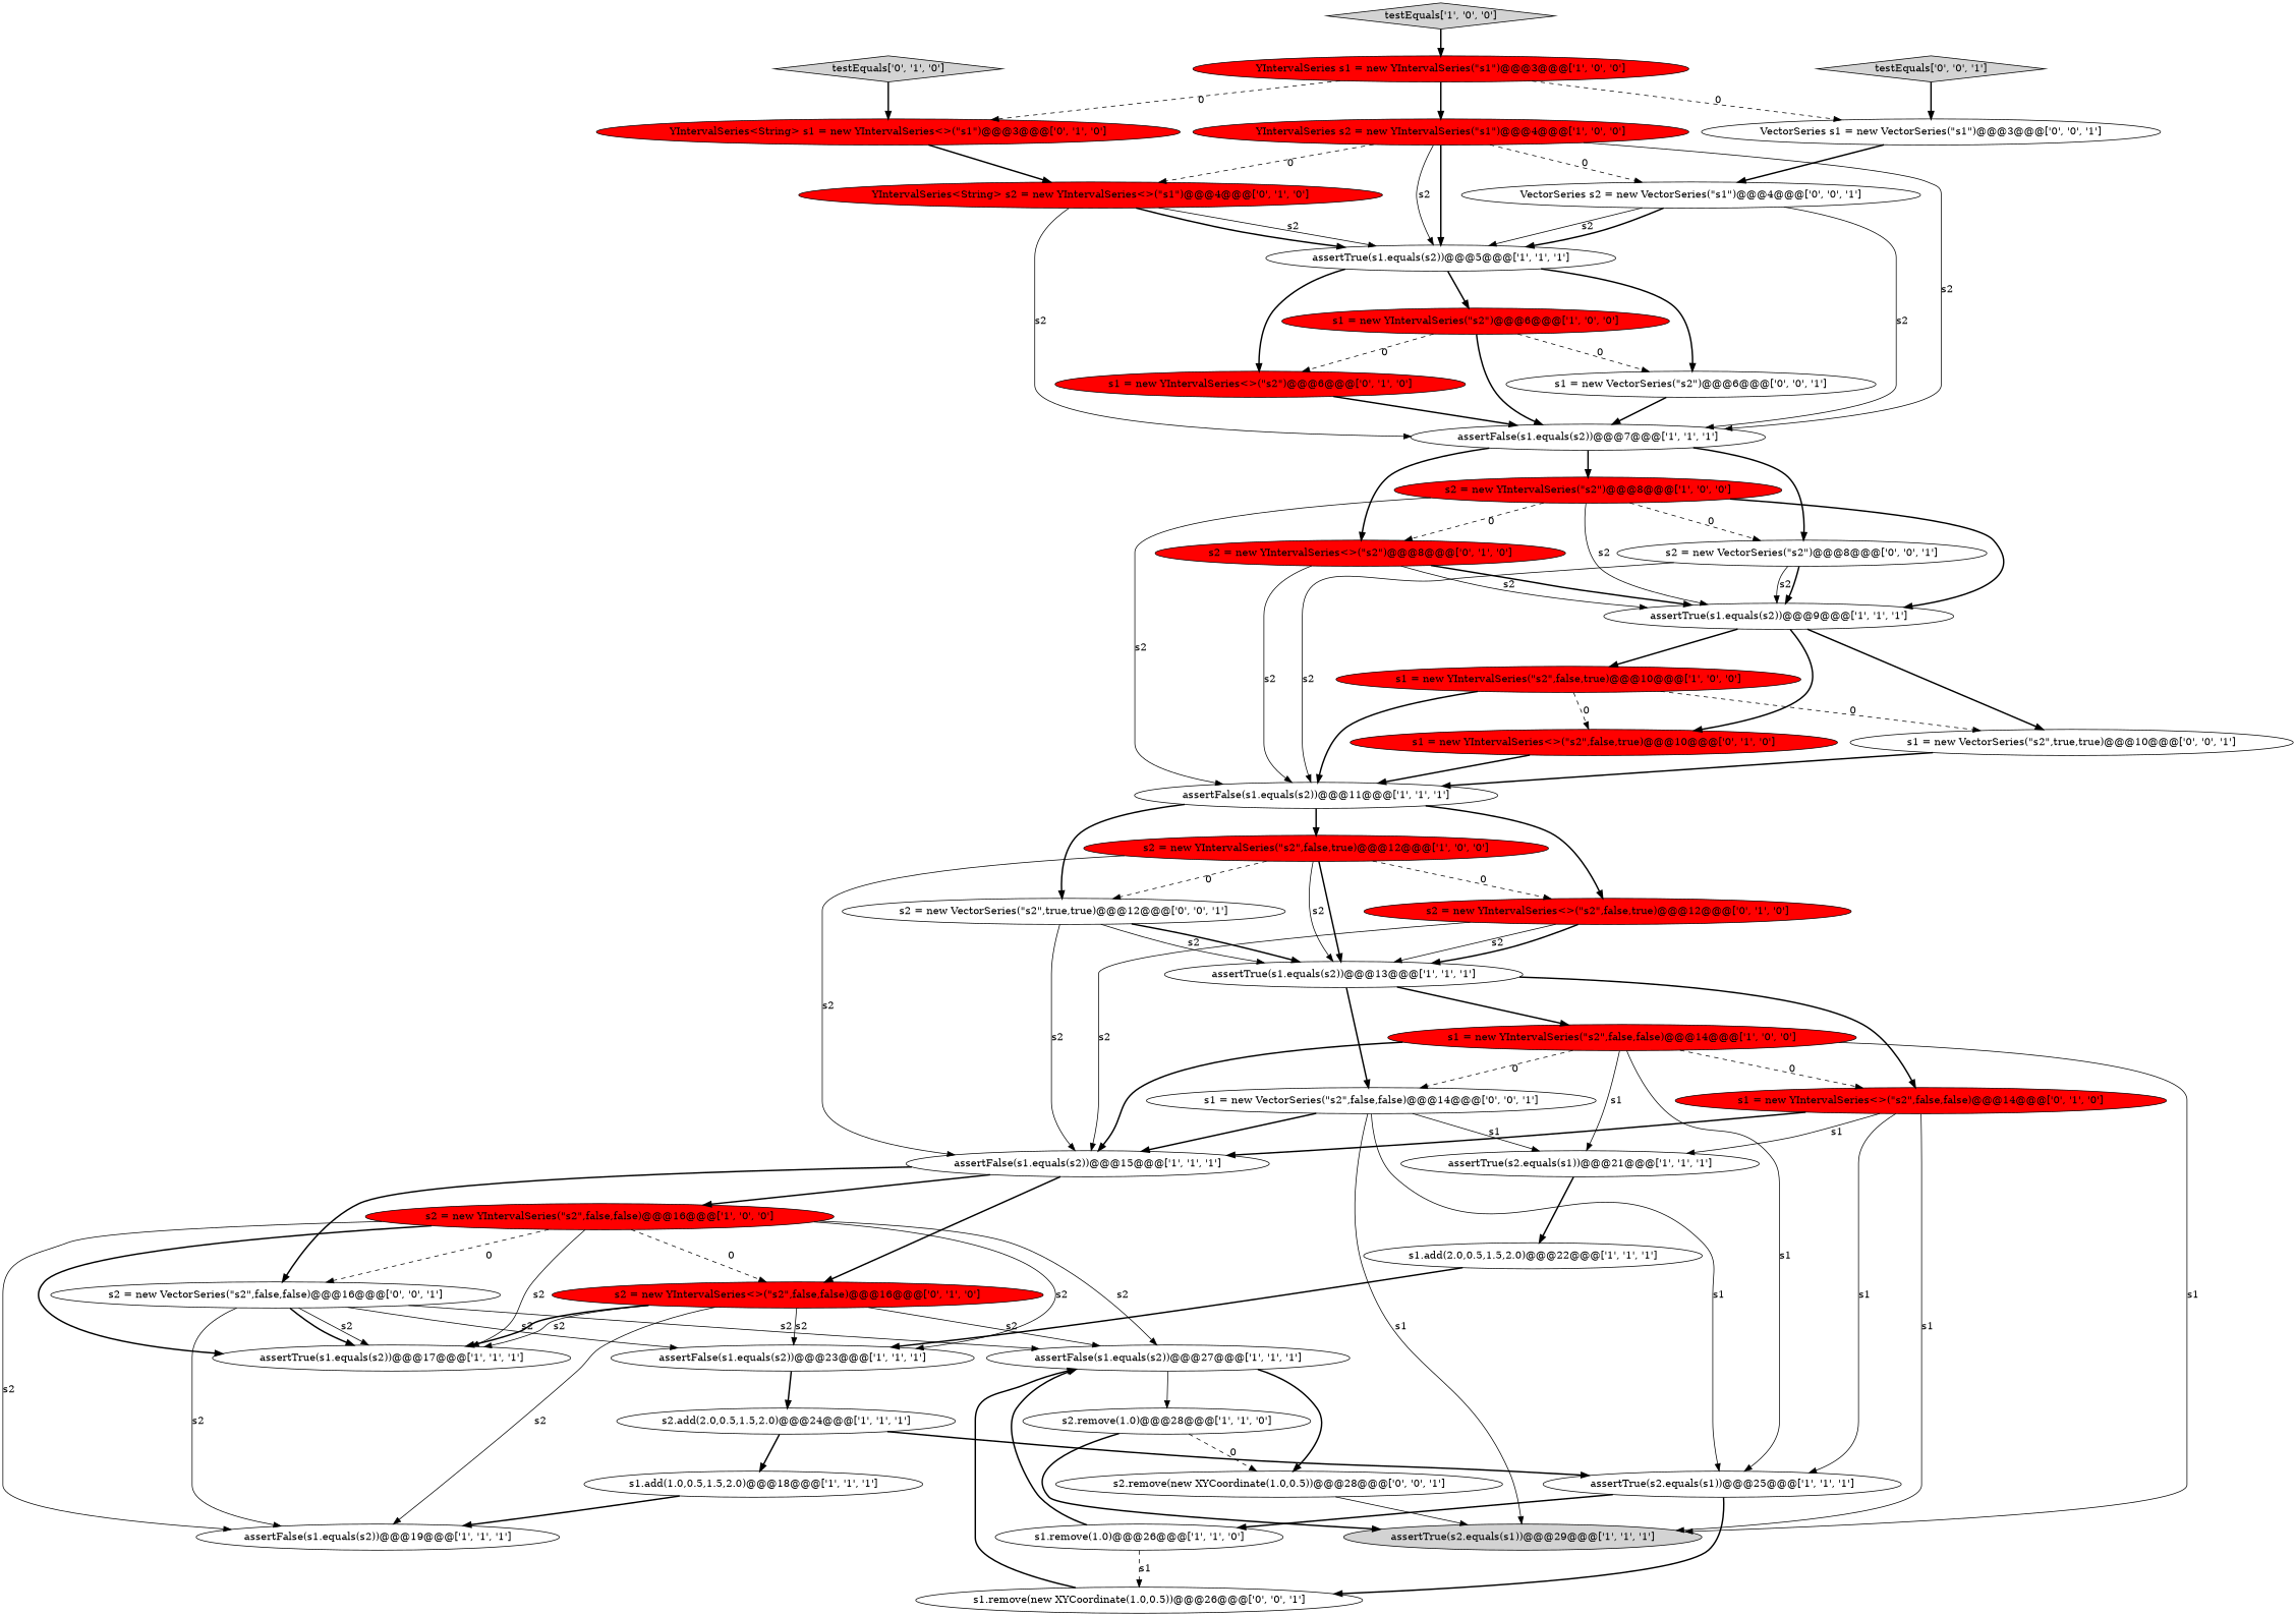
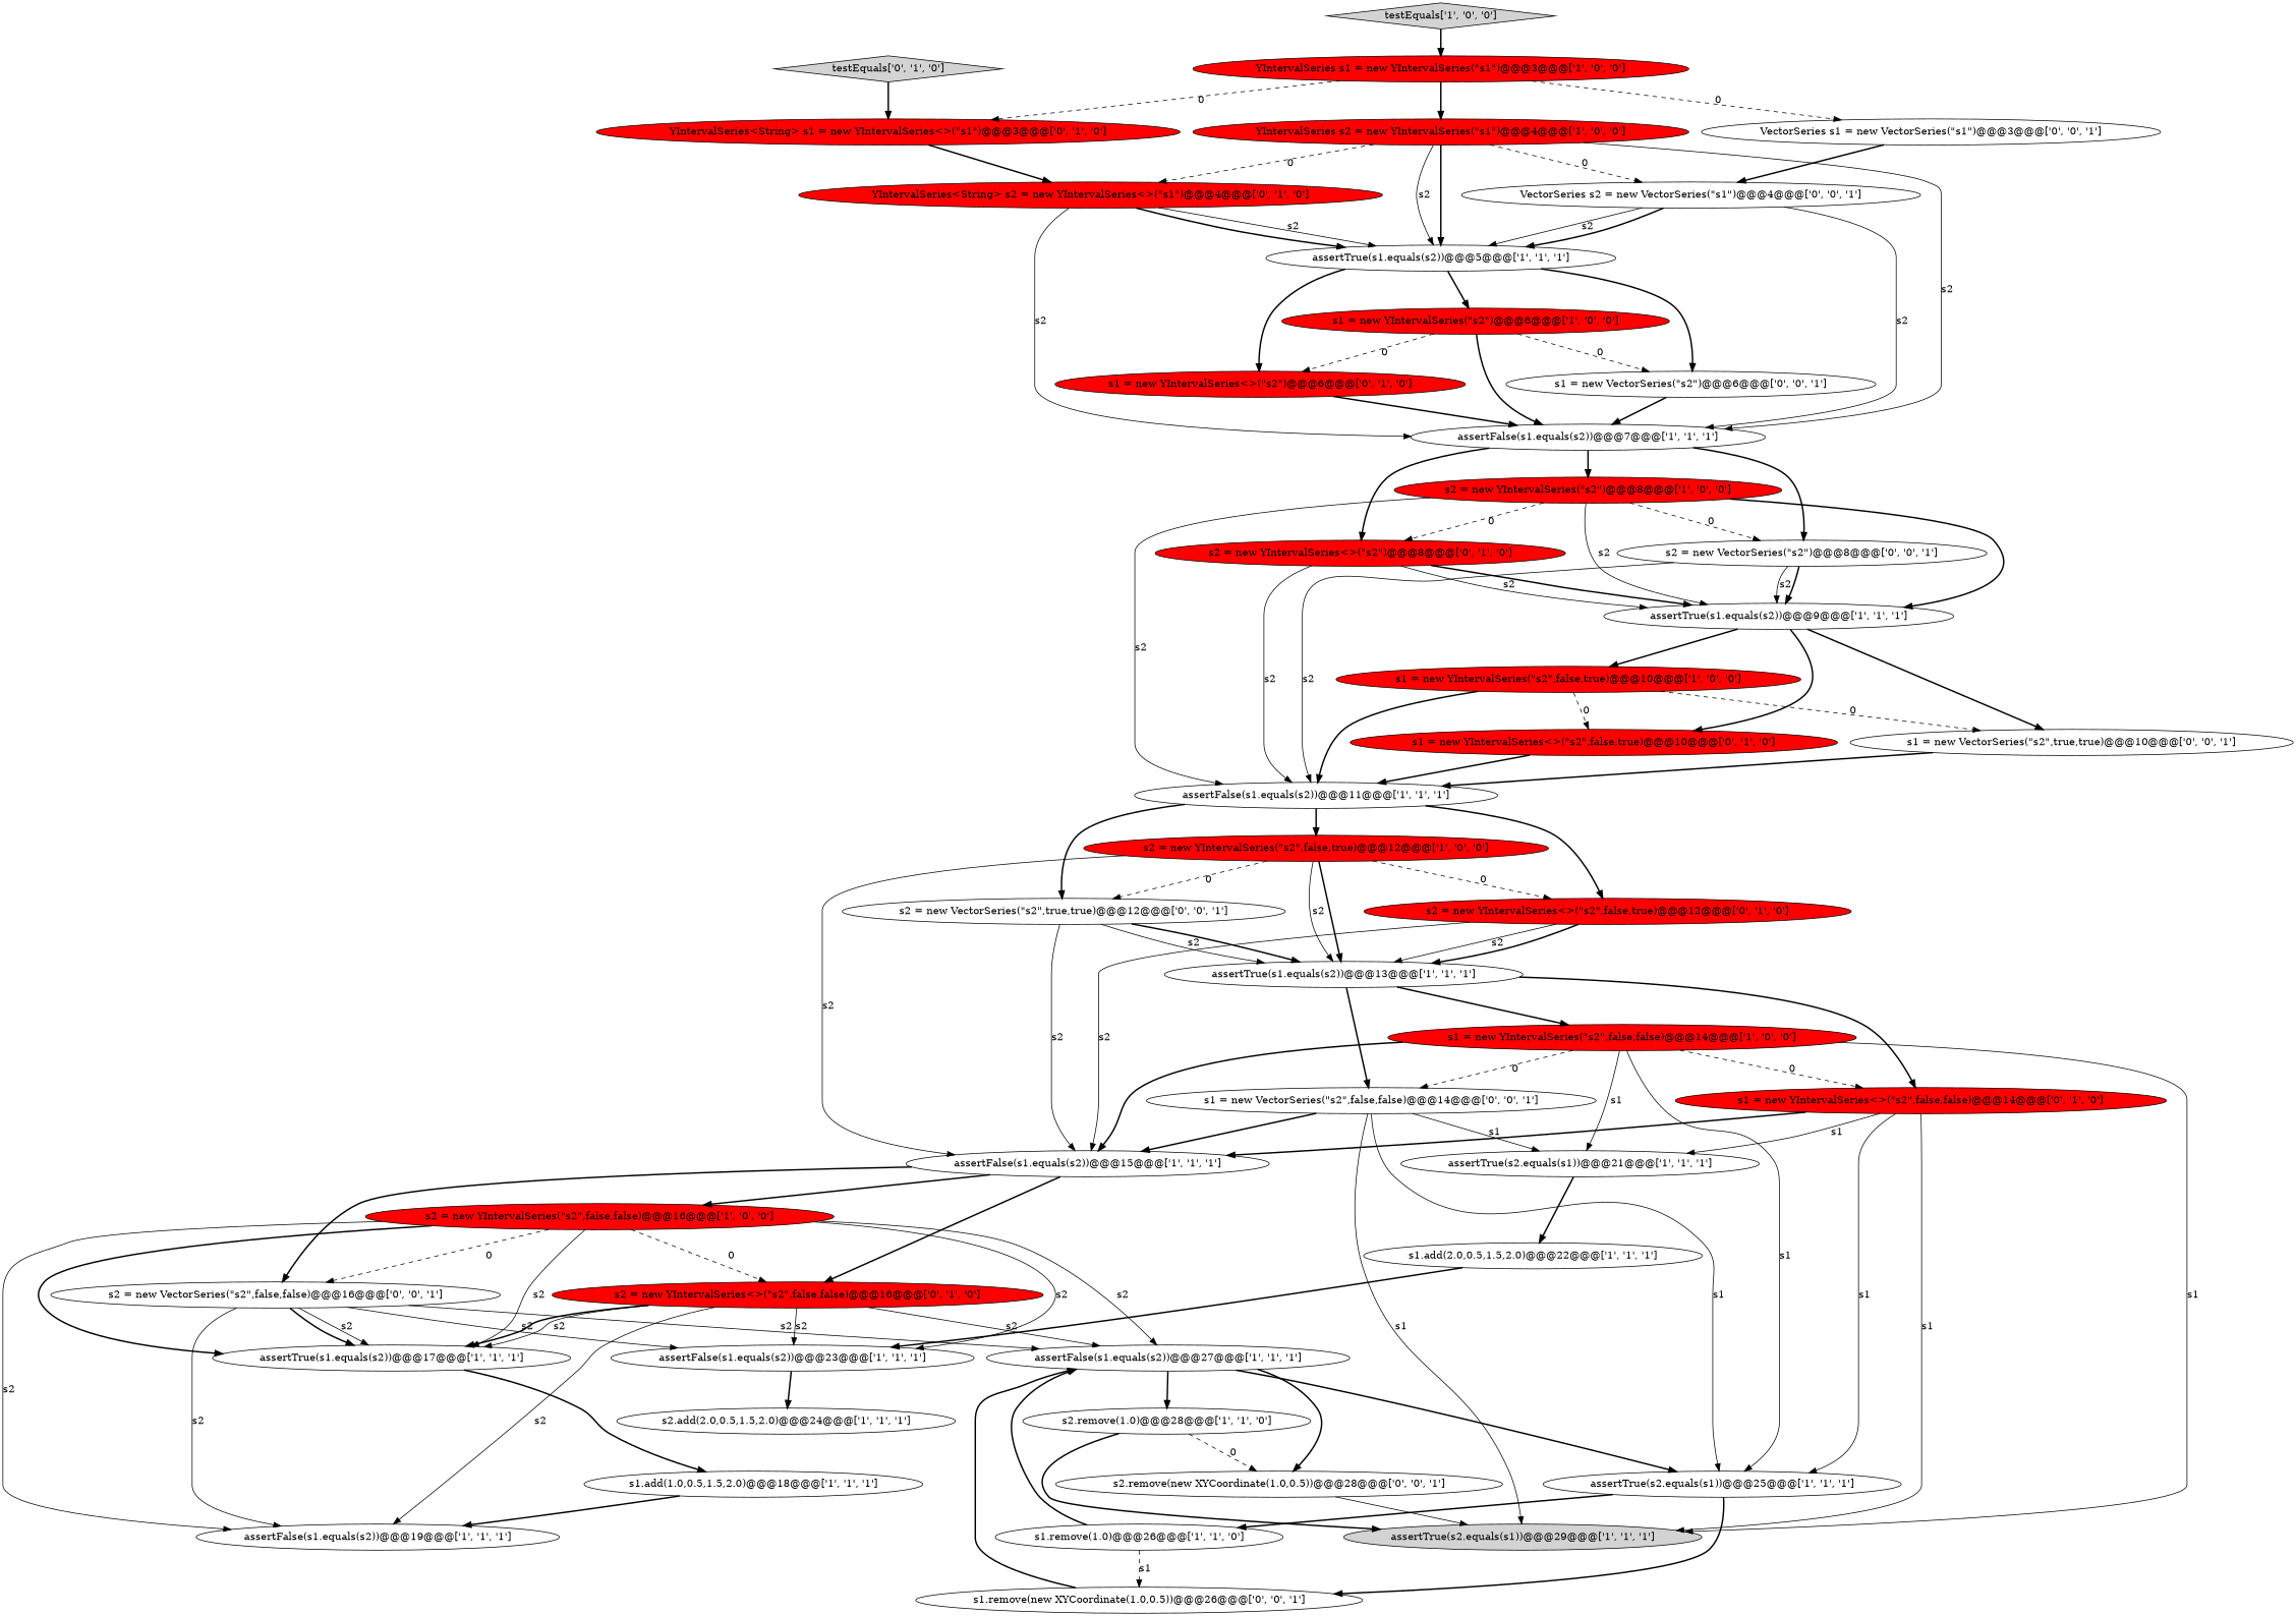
  digraph {
    node [fillcolor=white shape=ellipse style=filled]
    edge [style=bold]
    n1 [label="s1.add(1.0,0.5,1.5,2.0)@@@18@@@['1', '1', '1']"]
    n2 [label="assertFalse(s1.equals(s2))@@@19@@@['1', '1', '1']"]
    n3 [label="s2.remove(1.0)@@@28@@@['1', '1', '0']"]
    n4 [fillcolor=lightgray label="assertTrue(s2.equals(s1))@@@29@@@['1', '1', '1']"]
    n5 [label="s2.remove(new XYCoordinate(1.0,0.5))@@@28@@@['0', '0', '1']"]
    n6 [fillcolor=red label="s1 = new YIntervalSeries<>(\"s2\")@@@6@@@['0', '1', '0']"]
    n7 [label="assertFalse(s1.equals(s2))@@@7@@@['1', '1', '1']"]
    n8 [label="s2 = new VectorSeries(\"s2\")@@@8@@@['0', '0', '1']"]
    n9 [fillcolor=red label="s2 = new YIntervalSeries<>(\"s2\")@@@8@@@['0', '1', '0']"]
    n10 [fillcolor=red label="s2 = new YIntervalSeries(\"s2\")@@@8@@@['1', '0', '0']"]
    n11 [label="s1 = new VectorSeries(\"s2\")@@@6@@@['0', '0', '1']"]
    n12 [label="s2.add(2.0,0.5,1.5,2.0)@@@24@@@['1', '1', '1']"]
    n13 [label="assertTrue(s2.equals(s1))@@@25@@@['1', '1', '1']"]
    n14 [label="s1.remove(new XYCoordinate(1.0,0.5))@@@26@@@['0', '0', '1']"]
    n15 [label="s1.remove(1.0)@@@26@@@['1', '1', '0']"]
    n16 [label="assertTrue(s1.equals(s2))@@@13@@@['1', '1', '1']"]
    n17 [fillcolor=red label="s1 = new YIntervalSeries(\"s2\",false,false)@@@14@@@['1', '0', '0']"]
    n18 [label="s1 = new VectorSeries(\"s2\",false,false)@@@14@@@['0', '0', '1']"]
    n19 [fillcolor=red label="s1 = new YIntervalSeries<>(\"s2\",false,false)@@@14@@@['0', '1', '0']"]
    n20 [label="assertFalse(s1.equals(s2))@@@15@@@['1', '1', '1']"]
    n21 [label="assertTrue(s2.equals(s1))@@@21@@@['1', '1', '1']"]
    n22 [label="assertFalse(s1.equals(s2))@@@27@@@['1', '1', '1']"]
    n23 [fillcolor=red label="s2 = new YIntervalSeries<>(\"s2\",false,false)@@@16@@@['0', '1', '0']"]
    n24 [label="s2 = new VectorSeries(\"s2\",false,false)@@@16@@@['0', '0', '1']"]
    n25 [fillcolor=red label="s2 = new YIntervalSeries(\"s2\",false,false)@@@16@@@['1', '0', '0']"]
    n26 [label="s1.add(2.0,0.5,1.5,2.0)@@@22@@@['1', '1', '1']"]
    n27 [fillcolor=red label="YIntervalSeries s2 = new YIntervalSeries(\"s1\")@@@4@@@['1', '0', '0']"]
    n28 [label="VectorSeries s2 = new VectorSeries(\"s1\")@@@4@@@['0', '0', '1']"]
    n29 [label="assertTrue(s1.equals(s2))@@@5@@@['1', '1', '1']"]
    n30 [fillcolor=red label="YIntervalSeries<String> s2 = new YIntervalSeries<>(\"s1\")@@@4@@@['0', '1', '0']"]
    n31 [fillcolor=red label="s1 = new YIntervalSeries(\"s2\")@@@6@@@['1', '0', '0']"]
    n32 [label="assertFalse(s1.equals(s2))@@@23@@@['1', '1', '1']"]
    n33 [label="assertTrue(s1.equals(s2))@@@17@@@['1', '1', '1']"]
    n34 [label="assertFalse(s1.equals(s2))@@@11@@@['1', '1', '1']"]
    n35 [label="assertTrue(s1.equals(s2))@@@9@@@['1', '1', '1']"]
    n36 [fillcolor=red label="s2 = new YIntervalSeries(\"s2\",false,true)@@@12@@@['1', '0', '0']"]
    n37 [fillcolor=red label="s2 = new YIntervalSeries<>(\"s2\",false,true)@@@12@@@['0', '1', '0']"]
    n38 [label="s2 = new VectorSeries(\"s2\",true,true)@@@12@@@['0', '0', '1']"]
    n39 [fillcolor=red label="s1 = new YIntervalSeries(\"s2\",false,true)@@@10@@@['1', '0', '0']"]
    n40 [label="s1 = new VectorSeries(\"s2\",true,true)@@@10@@@['0', '0', '1']"]
    n41 [fillcolor=red label="s1 = new YIntervalSeries<>(\"s2\",false,true)@@@10@@@['0', '1', '0']"]
    n42 [fillcolor=lightgray label="testEquals['1', '0', '0']" shape=diamond]
    n43 [fillcolor=red label="YIntervalSeries s1 = new YIntervalSeries(\"s1\")@@@3@@@['1', '0', '0']"]
    n44 [label="VectorSeries s1 = new VectorSeries(\"s1\")@@@3@@@['0', '0', '1']"]
    n45 [fillcolor=red label="YIntervalSeries<String> s1 = new YIntervalSeries<>(\"s1\")@@@3@@@['0', '1', '0']"]
-   n46 [fillcolor=lightgray label="testEquals['0', '0', '1']" shape=diamond]
    n47 [fillcolor=lightgray label="testEquals['0', '1', '0']" shape=diamond]
    n1 -> n2
    n3 -> n4
    n3 -> n5 [label=0 style=dashed]
    n5 -> n4 [style=solid]
    n6 -> n7
    n7 -> n8
    n7 -> n9
    n7 -> n10
    n8 -> n34 [label=s2 style=solid]
    n8 -> n35 [label=s2 style=solid]
    n8 -> n35
    n9 -> n34 [label=s2 style=solid]
    n9 -> n35 [label=s2 style=solid]
    n9 -> n35
    n10 -> n8 [label=0 style=dashed]
    n10 -> n9 [label=0 style=dashed]
    n10 -> n34 [label=s2 style=solid]
    n10 -> n35
    n10 -> n35 [label=s2 style=solid]
    n11 -> n7
-   n12 -> n13
+   n22 -> n13
    n13 -> n14
    n13 -> n15
    n14 -> n22
    n15 -> n14 [label=s1 style=dashed]
    n15 -> n22
    n16 -> n17
    n16 -> n18
    n16 -> n19
    n17 -> n4 [label=s1 style=solid]
    n17 -> n13 [label=s1 style=solid]
    n17 -> n18 [label=0 style=dashed]
    n17 -> n19 [label=0 style=dashed]
    n17 -> n20
    n17 -> n21 [label=s1 style=solid]
    n18 -> n4 [label=s1 style=solid]
    n18 -> n13 [label=s1 style=solid]
    n18 -> n20
    n18 -> n21 [label=s1 style=solid]
    n19 -> n4 [label=s1 style=solid]
    n19 -> n13 [label=s1 style=solid]
    n19 -> n20
    n19 -> n21 [label=s1 style=solid]
    n20 -> n23
    n20 -> n24
    n20 -> n25
    n21 -> n26
-   n22 -> n3 [style=solid]
+   n22 -> n3
    n22 -> n5
    n23 -> n2 [label=s2 style=solid]
    n23 -> n22 [label=s2 style=solid]
    n23 -> n32 [label=s2 style=solid]
    n23 -> n33
    n23 -> n33 [label=s2 style=solid]
    n24 -> n2 [label=s2 style=solid]
    n24 -> n22 [label=s2 style=solid]
    n24 -> n32 [label=s2 style=solid]
    n24 -> n33 [label=s2 style=solid]
    n24 -> n33
    n25 -> n2 [label=s2 style=solid]
    n25 -> n22 [label=s2 style=solid]
    n25 -> n23 [label=0 style=dashed]
    n25 -> n24 [label=0 style=dashed]
    n25 -> n32 [label=s2 style=solid]
    n25 -> n33
    n25 -> n33 [label=s2 style=solid]
    n26 -> n32
    n27 -> n7 [label=s2 style=solid]
    n27 -> n28 [label=0 style=dashed]
    n27 -> n29 [label=s2 style=solid]
    n27 -> n29
    n27 -> n30 [label=0 style=dashed]
    n28 -> n7 [label=s2 style=solid]
    n28 -> n29 [label=s2 style=solid]
    n28 -> n29
    n29 -> n6
    n29 -> n11
    n29 -> n31
    n30 -> n7 [label=s2 style=solid]
    n30 -> n29 [label=s2 style=solid]
    n30 -> n29
    n31 -> n6 [label=0 style=dashed]
    n31 -> n7
    n31 -> n11 [label=0 style=dashed]
    n32 -> n12
-   n12 -> n1
+   n33 -> n1
    n34 -> n36
    n34 -> n37
    n34 -> n38
    n35 -> n39
    n35 -> n40
    n35 -> n41
    n36 -> n16
    n36 -> n16 [label=s2 style=solid]
    n36 -> n20 [label=s2 style=solid]
    n36 -> n37 [label=0 style=dashed]
    n36 -> n38 [label=0 style=dashed]
    n37 -> n16 [label=s2 style=solid]
    n37 -> n16
    n37 -> n20 [label=s2 style=solid]
    n38 -> n16 [label=s2 style=solid]
    n38 -> n16
    n38 -> n20 [label=s2 style=solid]
    n39 -> n34
    n39 -> n40 [label=0 style=dashed]
    n39 -> n41 [label=0 style=dashed]
    n40 -> n34
    n41 -> n34
    n42 -> n43
    n43 -> n27
    n43 -> n44 [label=0 style=dashed]
    n43 -> n45 [label=0 style=dashed]
    n44 -> n28
    n45 -> n30
-   n46 -> n44
    n47 -> n45
  }
